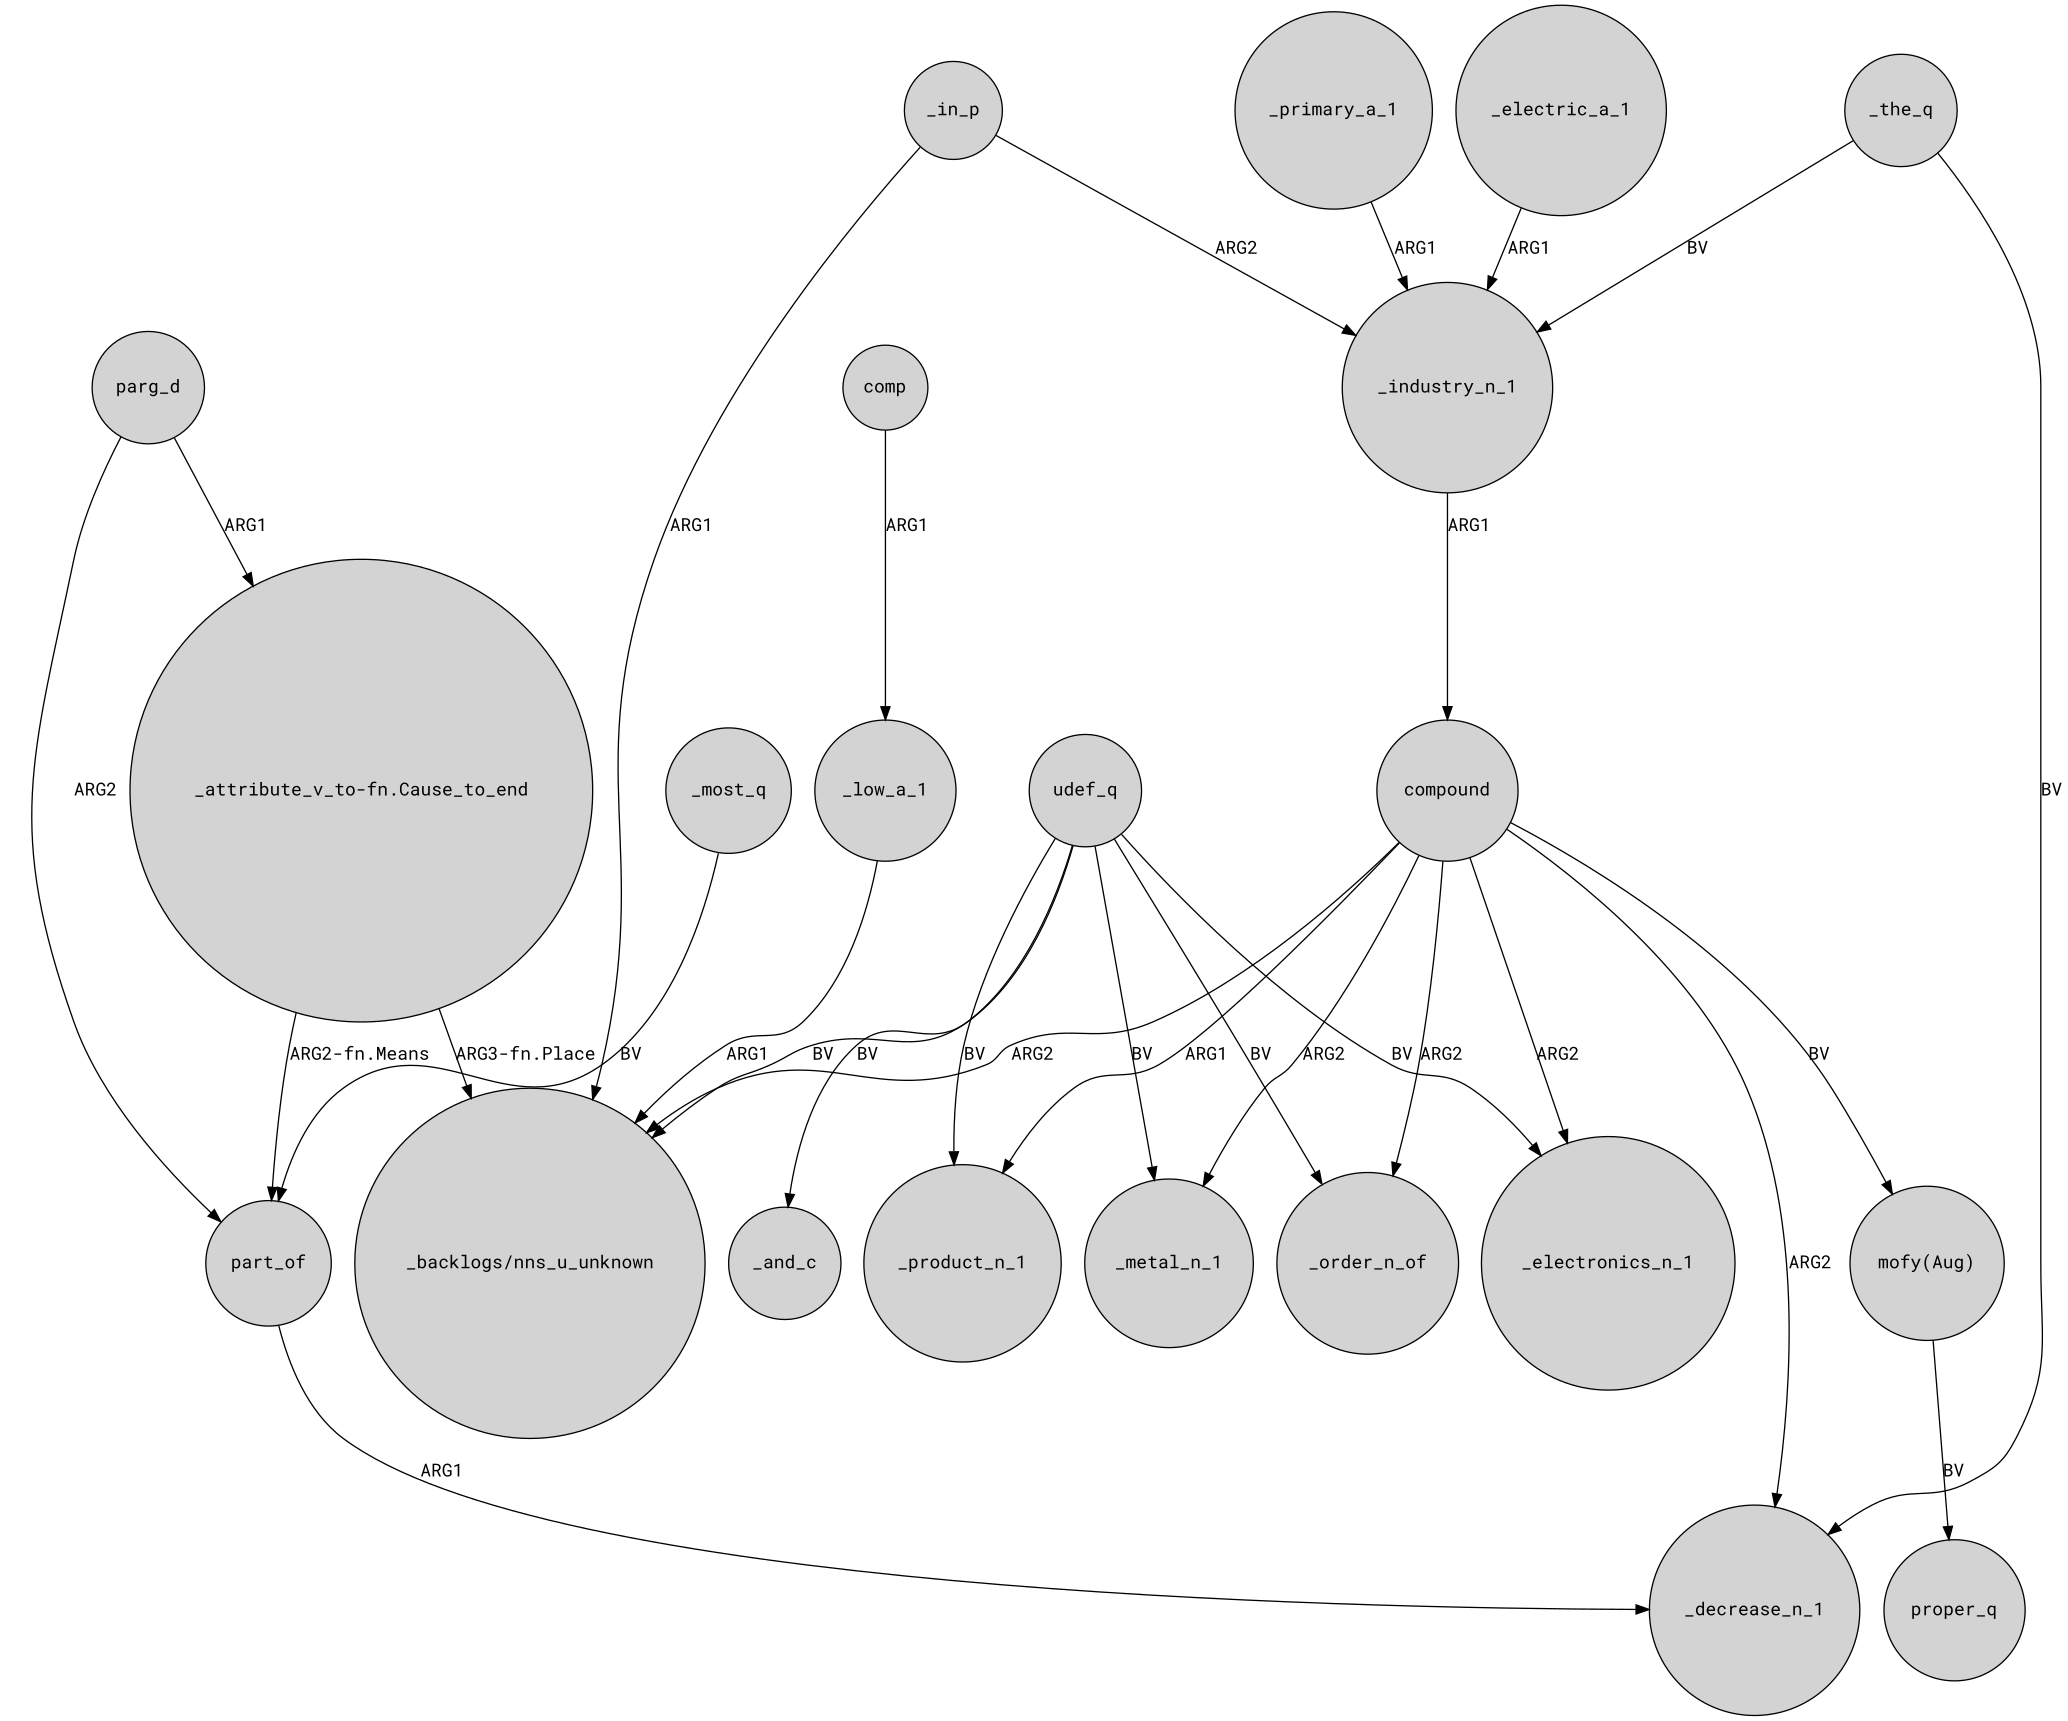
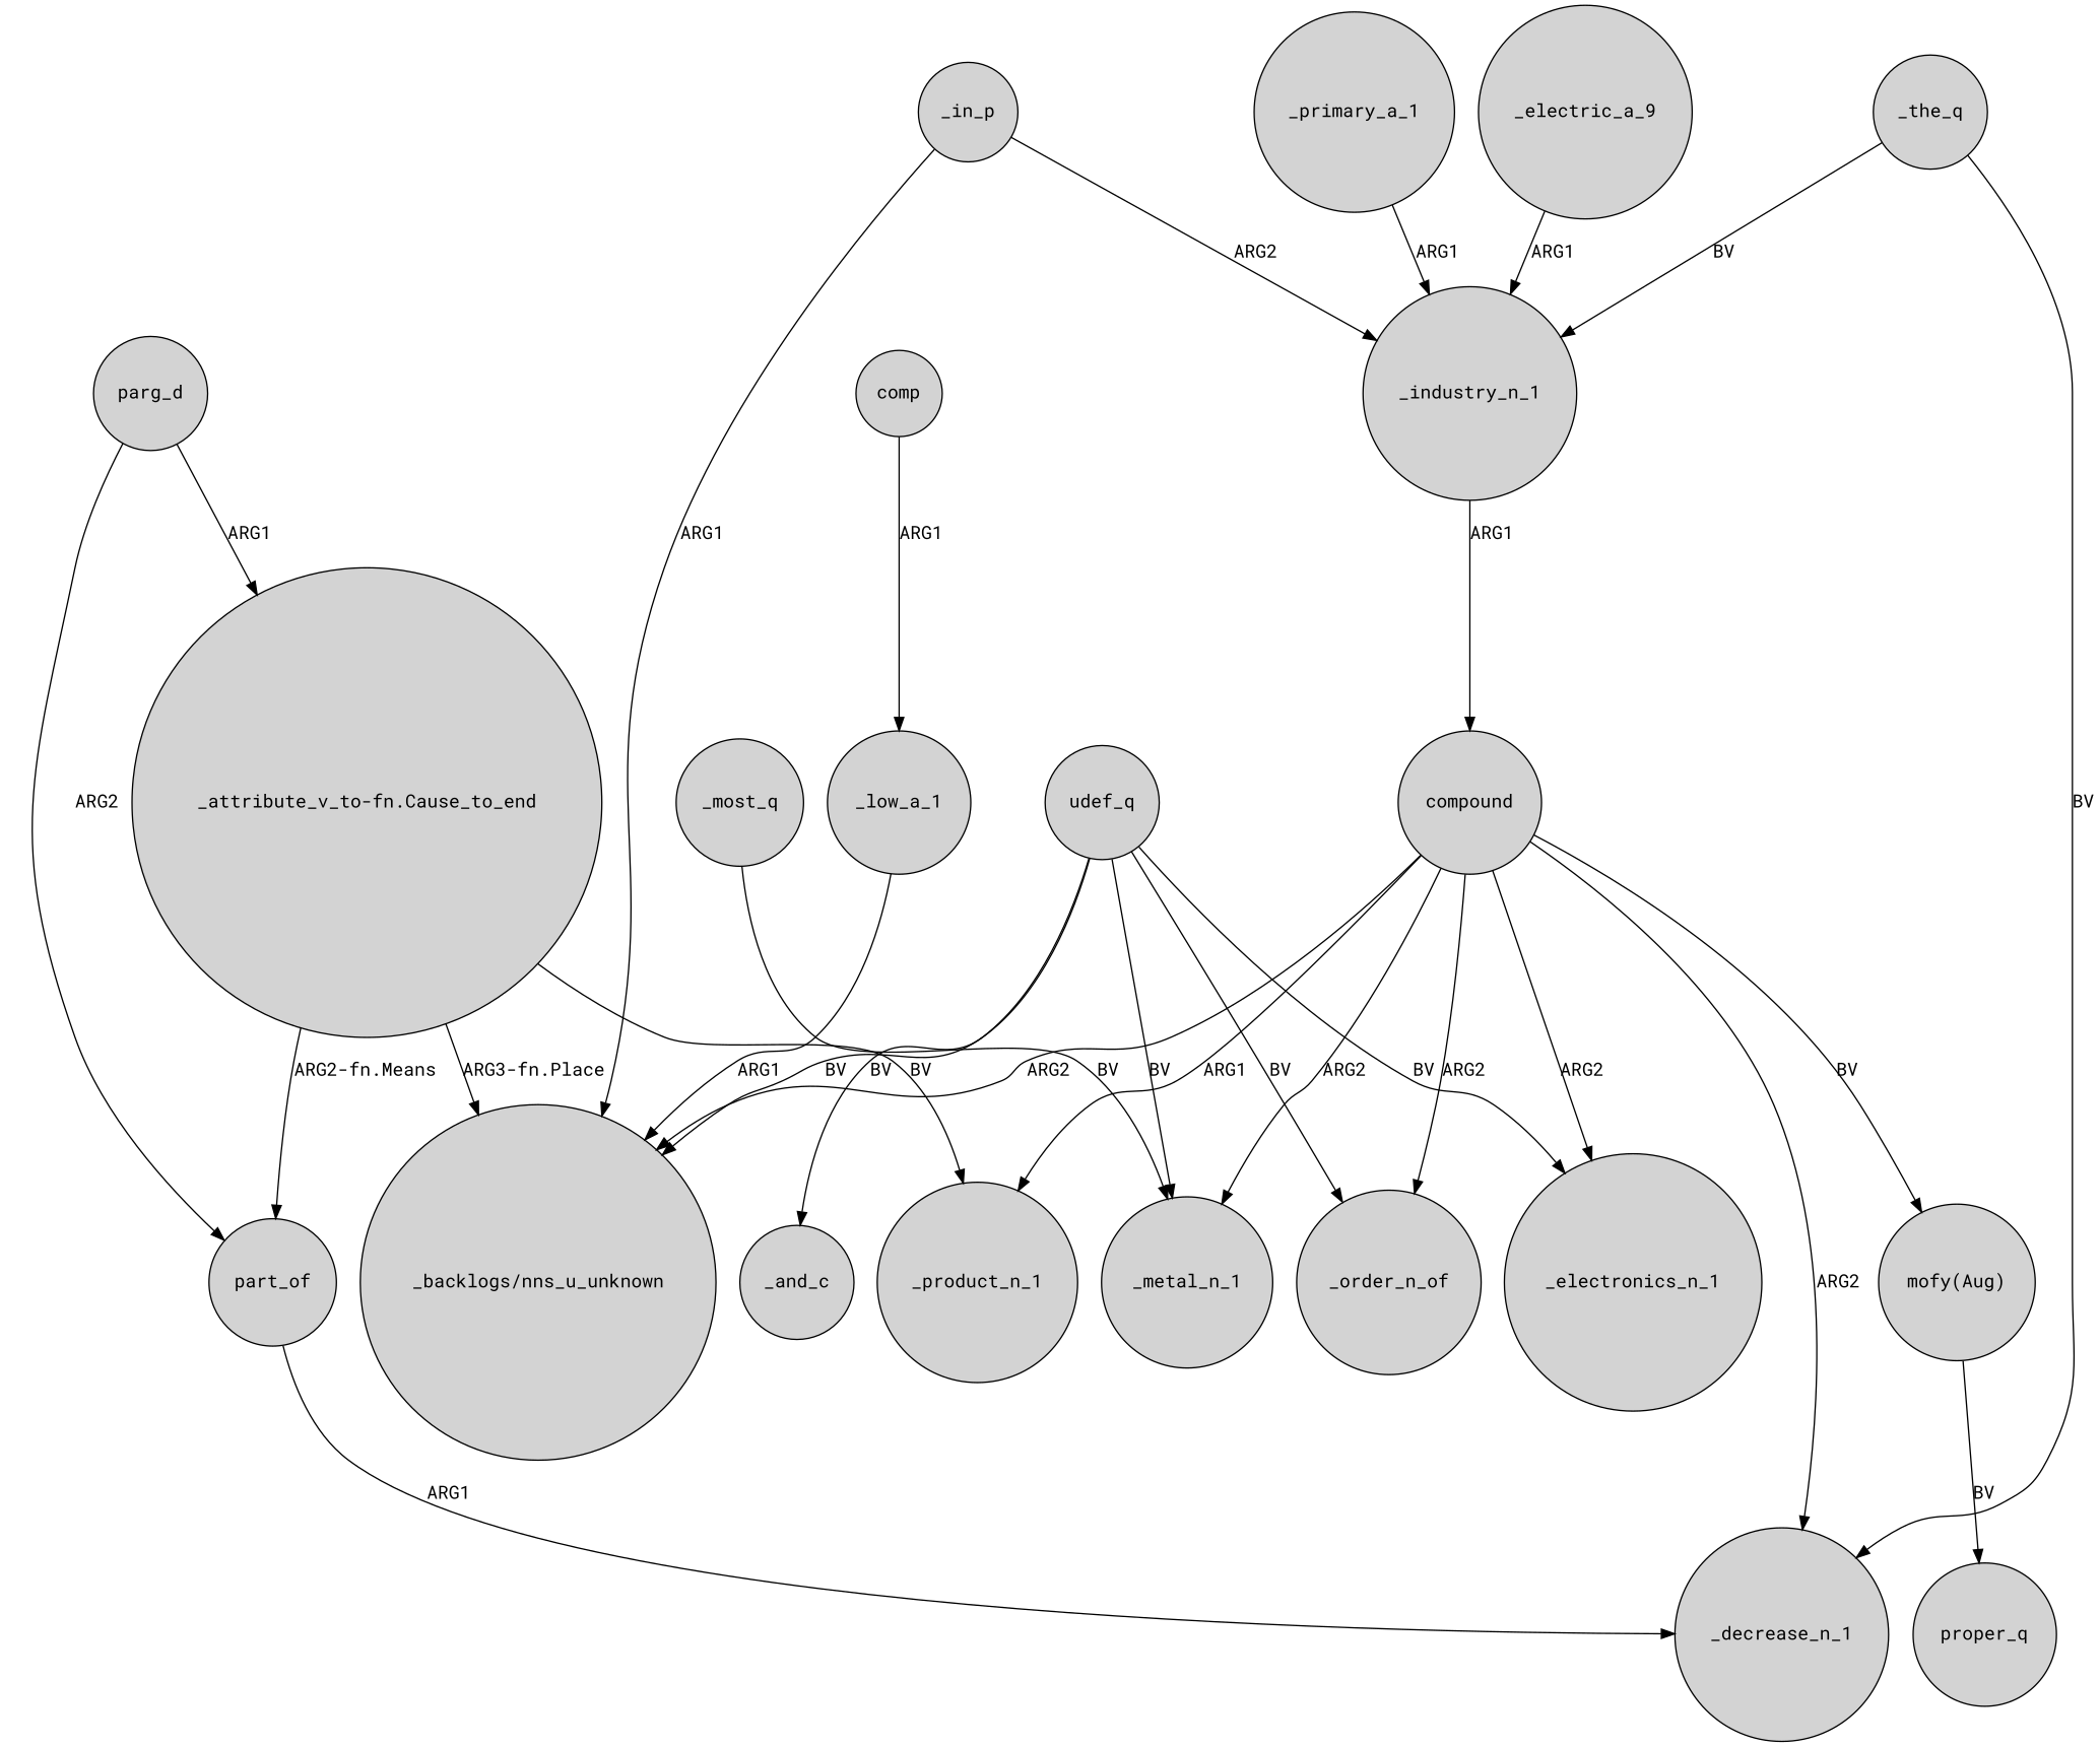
  digraph {
    fontname="Roboto Mono"
    node [fontname="Roboto Mono" shape=circle style=filled]
    edge [fontname="Roboto Mono"]
    udef_q
    "_backlogs/nns_u_unknown"
    _electronics_n_1
    _order_n_of
    _product_n_1
    _and_c
    _metal_n_1
    _the_q
    _decrease_n_1
    _industry_n_1
    compound
    "mofy(Aug)"
    proper_q
    comp
    _low_a_1
    "_attribute_v_to-fn.Cause_to_end"
    part_of
    _primary_a_1
    parg_d
    _most_q
    _in_p
-   _electric_a_1
+   _electric_a_1 [label=_electric_a_9]
    udef_q -> "_backlogs/nns_u_unknown" [label=BV]
    udef_q -> _electronics_n_1 [label=BV]
    udef_q -> _order_n_of [label=BV]
-   udef_q -> _product_n_1 [label=BV]
+   "_attribute_v_to-fn.Cause_to_end" -> _product_n_1 [label=BV]
    udef_q -> _and_c [label=BV]
    udef_q -> _metal_n_1 [label=BV]
    _the_q -> _decrease_n_1 [label=BV]
    _the_q -> _industry_n_1 [label=BV]
    _industry_n_1 -> compound [label=ARG1]
    compound -> "_backlogs/nns_u_unknown" [label=ARG2]
    compound -> _electronics_n_1 [label=ARG2]
    compound -> _order_n_of [label=ARG2]
    compound -> _product_n_1 [label=ARG1]
    compound -> _metal_n_1 [label=ARG2]
    compound -> _decrease_n_1 [label=ARG2]
    compound -> "mofy(Aug)" [label=BV]
    "mofy(Aug)" -> proper_q [label=BV]
    comp -> _low_a_1 [label=ARG1]
    _low_a_1 -> "_backlogs/nns_u_unknown" [label=ARG1]
    "_attribute_v_to-fn.Cause_to_end" -> "_backlogs/nns_u_unknown" [label="ARG3-fn.Place"]
    "_attribute_v_to-fn.Cause_to_end" -> part_of [label="ARG2-fn.Means"]
    part_of -> _decrease_n_1 [label=ARG1]
    _primary_a_1 -> _industry_n_1 [label=ARG1]
    parg_d -> "_attribute_v_to-fn.Cause_to_end" [label=ARG1]
    parg_d -> part_of [label=ARG2]
-   _most_q -> part_of [label=BV]
+   _most_q -> _metal_n_1 [label=BV]
    _in_p -> "_backlogs/nns_u_unknown" [label=ARG1]
    _in_p -> _industry_n_1 [label=ARG2]
    _electric_a_1 -> _industry_n_1 [label=ARG1]
  }
